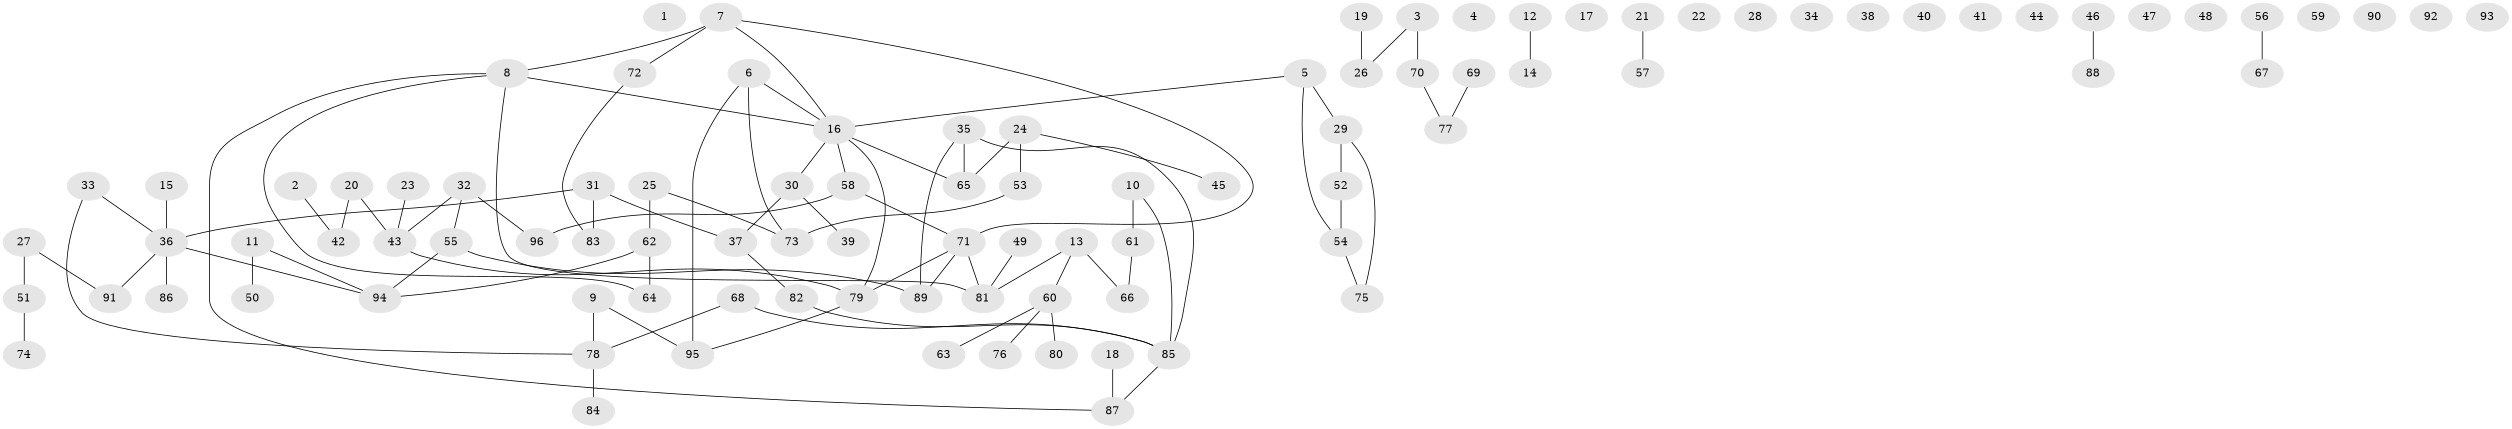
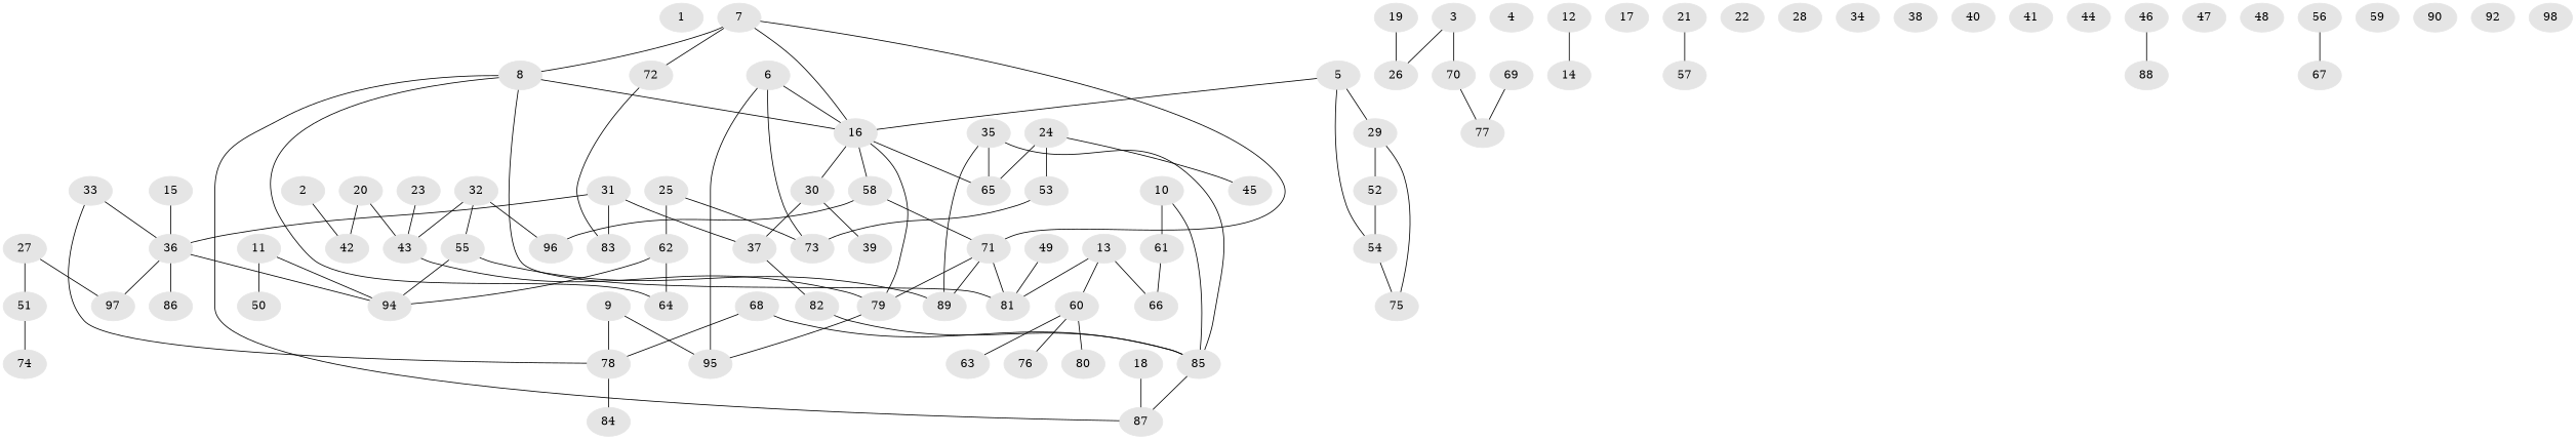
  graph {
    node [color=gray90 style=filled]
    1
    2
    42
    3
    26
    70
    77
    4
    5
    16
    29
    54
    30
    58
    65
    79
    52
    75
    6
    73
    95
    7
    8
    71
    72
    64
    81
    87
    89
    83
    9
    78
    84
    10
    61
    85
    66
    11
    50
    94
    12
    14
    13
    60
    63
    76
    80
    15
    36
-   91
+   91 [label=97]
    86
    37
    39
    96
    17
    18
    19
    20
    43
    21
    57
    22
    23
    24
    45
    53
    25
    62
    27
    51
    74
    28
    82
    31
    32
    55
    33
    34
    35
    38
    40
    41
    44
    46
    88
    47
    48
    49
    56
    67
    59
    68
    69
    90
    92
-   93
+   93 [label=98]
    2 -- 42
    3 -- 26
    3 -- 70
    70 -- 77
    5 -- 16
    5 -- 29
    5 -- 54
    16 -- 30
    16 -- 58
    16 -- 65
    16 -- 79
    29 -- 52
    29 -- 75
    54 -- 75
    30 -- 37
    30 -- 39
    58 -- 71
    58 -- 96
    79 -- 95
    52 -- 54
    6 -- 16
    6 -- 73
    6 -- 95
    7 -- 16
    7 -- 8
    7 -- 71
    7 -- 72
    8 -- 16
    8 -- 64
    8 -- 81
    8 -- 87
    71 -- 79
    71 -- 81
    71 -- 89
    72 -- 83
    9 -- 95
    9 -- 78
    78 -- 84
    10 -- 61
    10 -- 85
    61 -- 66
    85 -- 87
    11 -- 50
    11 -- 94
    12 -- 14
    13 -- 81
    13 -- 66
    13 -- 60
    60 -- 63
    60 -- 76
    60 -- 80
    15 -- 36
    36 -- 94
    36 -- 91
    36 -- 86
    37 -- 82
    18 -- 87
    19 -- 26
    20 -- 42
    20 -- 43
    43 -- 79
    21 -- 57
    23 -- 43
    24 -- 65
    24 -- 45
    24 -- 53
    53 -- 73
    25 -- 73
    25 -- 62
    62 -- 64
    62 -- 94
    27 -- 91
    27 -- 51
    51 -- 74
    82 -- 85
    31 -- 83
    31 -- 36
    31 -- 37
    32 -- 96
    32 -- 43
    32 -- 55
    55 -- 89
    55 -- 94
    33 -- 78
    33 -- 36
    35 -- 65
    35 -- 89
    35 -- 85
    46 -- 88
    49 -- 81
    56 -- 67
    68 -- 78
    68 -- 85
    69 -- 77
  }
